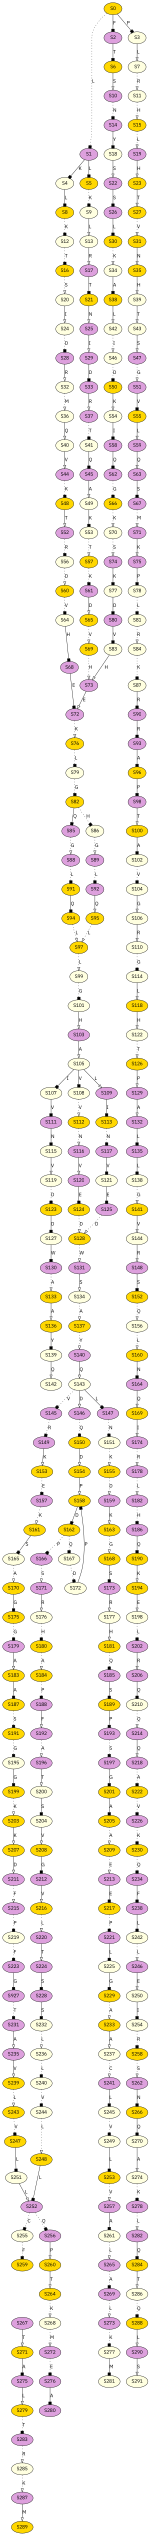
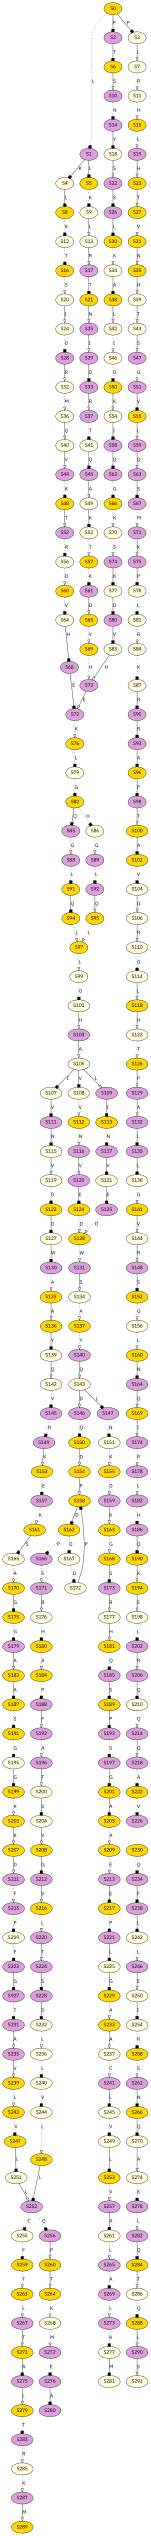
  strict digraph {
    fontname="IBM Plex Sans"
    node [fillcolor=plum fontname="IBM Plex Sans" style=filled]
    edge [arrowhead=onormal fontname="IBM Plex Sans" style=solid]
    S0 [fillcolor=gold]
    S1
    S2
    S3 [fillcolor=lightyellow]
    S4 [fillcolor=lightyellow]
    S5 [fillcolor=gold]
    S6 [fillcolor=gold]
    S7 [fillcolor=lightyellow]
    S8 [fillcolor=gold]
    S9 [fillcolor=lightyellow]
    S10
    S11 [fillcolor=lightyellow]
    S12 [fillcolor=lightyellow]
    S13 [fillcolor=lightyellow]
    S14
    S15 [fillcolor=gold]
    S16 [fillcolor=gold]
    S17
    S18 [fillcolor=lightyellow]
    S19
    S20 [fillcolor=lightyellow]
    S21 [fillcolor=gold]
    S22
    S23 [fillcolor=gold]
    S24 [fillcolor=lightyellow]
    S25
    S26
    S27 [fillcolor=gold]
    S28
    S29
    S30 [fillcolor=gold]
    S31 [fillcolor=gold]
    S32 [fillcolor=lightyellow]
    S33
    S34 [fillcolor=lightyellow]
    S35 [fillcolor=gold]
    S36 [fillcolor=lightyellow]
    S37
    S38 [fillcolor=gold]
    S39 [fillcolor=lightyellow]
    S40 [fillcolor=lightyellow]
    S41 [fillcolor=lightyellow]
    S42 [fillcolor=lightyellow]
    S43 [fillcolor=lightyellow]
    S44
    S45
    S46 [fillcolor=lightyellow]
    S47
    S48 [fillcolor=gold]
    S49 [fillcolor=lightyellow]
    S50 [fillcolor=gold]
    S51
    S52
    S53 [fillcolor=lightyellow]
    S54 [fillcolor=lightyellow]
    S55 [fillcolor=gold]
    S56 [fillcolor=lightyellow]
    S57 [fillcolor=gold]
    S58
    S59
    S60 [fillcolor=gold]
    S61
    S62
    S63
    S64 [fillcolor=lightyellow]
    S65 [fillcolor=gold]
    S66 [fillcolor=gold]
    S67
    S68
    S69 [fillcolor=gold]
    S70 [fillcolor=lightyellow]
    S71
    S72
    S73
    S74
    S75
    S76 [fillcolor=gold]
    S77 [fillcolor=lightyellow]
    S78 [fillcolor=lightyellow]
    S79 [fillcolor=lightyellow]
    S80
    S81 [fillcolor=lightyellow]
    S82 [fillcolor=gold]
    S83 [fillcolor=lightyellow]
    S84 [fillcolor=lightyellow]
    S85
    S86 [fillcolor=lightyellow]
    S87 [fillcolor=lightyellow]
    S88
    S89
    S90
    S91 [fillcolor=gold]
    S92
    S93
    S94 [fillcolor=gold]
    S95 [fillcolor=gold]
    S96 [fillcolor=gold]
    S97 [fillcolor=gold]
    S98
    S99 [fillcolor=lightyellow]
    S100 [fillcolor=gold]
    S101 [fillcolor=lightyellow]
-   S102 [fillcolor=lightyellow]
+   S102 [fillcolor=gold]
    S103
    S104 [fillcolor=lightyellow]
    S105 [fillcolor=lightyellow]
    S106 [fillcolor=lightyellow]
    S107 [fillcolor=lightyellow]
    S108 [fillcolor=lightyellow]
    S109
    S110 [fillcolor=lightyellow]
    S111
    S112 [fillcolor=gold]
    S113 [fillcolor=gold]
    S114 [fillcolor=lightyellow]
    S115 [fillcolor=lightyellow]
    S116
    S117
    S118 [fillcolor=gold]
    S119 [fillcolor=lightyellow]
    S120
    S121 [fillcolor=lightyellow]
    S122 [fillcolor=lightyellow]
    S123 [fillcolor=gold]
    S124 [fillcolor=gold]
    S125
    S126 [fillcolor=gold]
    S127 [fillcolor=lightyellow]
    S128 [fillcolor=gold]
    S129
    S130
    S131
    S132
    S133 [fillcolor=gold]
    S134 [fillcolor=lightyellow]
    S135
    S136 [fillcolor=gold]
    S137 [fillcolor=gold]
    S138 [fillcolor=lightyellow]
    S139 [fillcolor=lightyellow]
    S140
    S141 [fillcolor=gold]
    S142 [fillcolor=lightyellow]
    S143 [fillcolor=lightyellow]
    S144 [fillcolor=lightyellow]
    S145
    S146
    S147
    S148
    S149
    S150 [fillcolor=gold]
    S151 [fillcolor=lightyellow]
    S152 [fillcolor=gold]
    S153 [fillcolor=gold]
    S154 [fillcolor=gold]
    S155 [fillcolor=gold]
    S156 [fillcolor=lightyellow]
    S157
    S158 [fillcolor=gold]
    S159
    S160 [fillcolor=gold]
    S161 [fillcolor=gold]
    S162 [fillcolor=gold]
    S163 [fillcolor=gold]
    S164
    S165 [fillcolor=lightyellow]
    S166
    S167 [fillcolor=lightyellow]
    S168 [fillcolor=gold]
    S169 [fillcolor=gold]
    S170 [fillcolor=gold]
    S171
    S172 [fillcolor=lightyellow]
    S173
    S174
    S175 [fillcolor=gold]
    S176 [fillcolor=lightyellow]
    S177 [fillcolor=lightyellow]
    S178
    S179
    S180 [fillcolor=gold]
    S181 [fillcolor=gold]
    S182
    S183 [fillcolor=gold]
    S184 [fillcolor=gold]
    S185
    S186
    S187 [fillcolor=gold]
    S188
    S189 [fillcolor=gold]
    S190 [fillcolor=gold]
    S191 [fillcolor=gold]
    S192
    S193
    S194 [fillcolor=gold]
    S195 [fillcolor=lightyellow]
    S196
    S197
    S198 [fillcolor=lightyellow]
    S199 [fillcolor=gold]
    S200 [fillcolor=lightyellow]
    S201 [fillcolor=gold]
    S202
    S203 [fillcolor=gold]
    S204 [fillcolor=lightyellow]
    S205 [fillcolor=gold]
    S206
    S207 [fillcolor=gold]
    S208 [fillcolor=gold]
    S209 [fillcolor=gold]
    S210 [fillcolor=lightyellow]
    S211
    S212
    S213
    S214
    S215
    S216 [fillcolor=gold]
    S217 [fillcolor=gold]
    S218
    S219 [fillcolor=lightyellow]
    S220
    S221
    S222 [fillcolor=gold]
    S223
    S224
    S225 [fillcolor=lightyellow]
    S226
    n228 [label=S927]
    S228
    S229 [fillcolor=gold]
    S230 [fillcolor=gold]
    S231
    S232 [fillcolor=lightyellow]
    S233 [fillcolor=gold]
    S234
    S235
    S236 [fillcolor=lightyellow]
    S237 [fillcolor=lightyellow]
    S238
    S239 [fillcolor=gold]
    S240 [fillcolor=lightyellow]
    S241
    S242 [fillcolor=lightyellow]
    S243 [fillcolor=gold]
    S244 [fillcolor=lightyellow]
    S245 [fillcolor=lightyellow]
    S246
    S247 [fillcolor=gold]
    S248 [fillcolor=gold]
    S249 [fillcolor=lightyellow]
    S250 [fillcolor=lightyellow]
    S251 [fillcolor=lightyellow]
    S252
    S253 [fillcolor=gold]
    S254 [fillcolor=lightyellow]
    S255 [fillcolor=lightyellow]
    S256
    S257
    S258 [fillcolor=gold]
    S259 [fillcolor=gold]
    S260 [fillcolor=gold]
    S261 [fillcolor=lightyellow]
    S262
+   S263 [fillcolor=gold]
    S264 [fillcolor=gold]
    S265
    S266 [fillcolor=gold]
    S267
    S268 [fillcolor=lightyellow]
    S269
    S270 [fillcolor=lightyellow]
    S271 [fillcolor=gold]
    S272
    S273
    S274 [fillcolor=lightyellow]
    S275
    S276
    S277 [fillcolor=lightyellow]
    S278
    S279 [fillcolor=gold]
    S280
    S281 [fillcolor=lightyellow]
    S282
    S283
    S284 [fillcolor=gold]
    S285 [fillcolor=lightyellow]
    S286 [fillcolor=lightyellow]
    S287
    S288 [fillcolor=gold]
    S289 [fillcolor=gold]
    S290
    S291 [fillcolor=lightyellow]
    S0 -> S1 [arrowhead=box label=L style=dotted]
    S0 -> S2 [arrowhead=box label=F]
    S0 -> S3 [arrowhead=box label=P]
    S1 -> S4 [arrowhead=box label=K]
    S1 -> S5 [arrowhead=box label=L]
    S2 -> S6 [arrowhead=box label=T]
    S3 -> S7 [label=L]
    S4 -> S8 [arrowhead=box label=L]
    S5 -> S9 [arrowhead=box label=K style=dotted]
    S6 -> S10 [label=S]
    S7 -> S11 [label=R style=dotted]
    S8 -> S12 [arrowhead=box label=K style=dotted]
    S9 -> S13 [label=L]
    S10 -> S14 [arrowhead=box label=N style=dotted]
    S11 -> S15 [label=H style=dotted]
    S12 -> S16 [arrowhead=box label=T style=dotted]
    S13 -> S17 [label=R]
    S14 -> S18 [arrowhead=box label=Y]
    S15 -> S19 [label=L style=dotted]
    S16 -> S20 [label=S style=dotted]
    S17 -> S21 [arrowhead=box label=T]
    S18 -> S22 [label=S]
    S19 -> S23 [label=H]
    S20 -> S24 [label=I]
    S21 -> S25 [label=N]
    S22 -> S26 [arrowhead=box label=S]
    S23 -> S27 [label=T]
    S24 -> S28 [arrowhead=box label=D style=dotted]
    S25 -> S29 [label=I]
    S26 -> S30 [arrowhead=box label=L]
    S27 -> S31 [label=V style=dotted]
    S28 -> S32 [label=R]
    S29 -> S33 [arrowhead=box label=D]
    S30 -> S34 [label=K style=dotted]
    S31 -> S35 [label=N]
    S32 -> S36 [label=M style=dotted]
    S33 -> S37 [label=R]
    S34 -> S38 [arrowhead=box label=A]
    S35 -> S39 [label=H]
    S36 -> S40 [label=Q]
    S37 -> S41 [arrowhead=box label=T style=dotted]
    S38 -> S42 [label=L]
    S39 -> S43 [label=T]
    S40 -> S44 [label=V]
    S41 -> S45 [arrowhead=box label=Q]
    S42 -> S46 [label=I style=dotted]
    S43 -> S47 [label=S]
    S44 -> S48 [arrowhead=box label=K style=dotted]
    S45 -> S49 [label=A]
    S46 -> S50 [arrowhead=box label=D style=dotted]
    S47 -> S51 [label=G style=dotted]
    S48 -> S52 [label=T]
    S49 -> S53 [arrowhead=box label=K]
    S50 -> S54 [label=K]
    S51 -> S55 [arrowhead=box label=V]
    S52 -> S56 [arrowhead=box label=R style=dotted]
    S53 -> S57 [label=T style=dotted]
    S54 -> S58 [arrowhead=box label=I]
    S55 -> S59 [label=L]
    S56 -> S60 [label=D style=dotted]
    S57 -> S61 [arrowhead=box label=K style=dotted]
    S58 -> S62 [arrowhead=box label=Q]
    S59 -> S63 [label=Q]
    S60 -> S64 [arrowhead=box label=V style=dotted]
    S61 -> S65 [label=D]
    S62 -> S66 [arrowhead=box label=G style=dotted]
    S63 -> S67 [arrowhead=box label=S]
    S64 -> S68 [arrowhead=box label=H]
    S65 -> S69 [label=V style=dotted]
    S66 -> S70 [label=K style=dotted]
    S67 -> S71 [label=M style=dotted]
    S68 -> S72 [arrowhead=box label=E]
    S69 -> S73 [label=H style=dotted]
    S70 -> S74 [label=S style=dotted]
    S71 -> S75 [label=K]
    S72 -> S76 [label=K style=dotted]
    S73 -> S72 [label=E]
    S74 -> S77 [arrowhead=box label=K]
    S75 -> S78 [arrowhead=box label=P]
    S76 -> S79 [arrowhead=box label=L style=dotted]
    S77 -> S80 [arrowhead=box label=D]
    S78 -> S81 [arrowhead=box label=L style=dotted]
    S79 -> S82 [arrowhead=box label=G style=dotted]
    S80 -> S83 [arrowhead=box label=V]
    S81 -> S84 [label=R style=dotted]
    S82 -> S85 [arrowhead=box label=Q]
    S82 -> S86 [arrowhead=box label=H style=dotted]
    S83 -> S73 [label=H]
    S84 -> S87 [arrowhead=box label=K style=dotted]
    S85 -> S88 [label=G style=dotted]
    S86 -> S89 [label=G style=dotted]
    S87 -> S90 [arrowhead=box label=R]
    S88 -> S91 [arrowhead=box label=L style=dotted]
    S89 -> S92 [arrowhead=box label=L style=dotted]
    S90 -> S93 [arrowhead=box label=R]
    S91 -> S94 [arrowhead=box label=Q]
    S92 -> S95 [label=Q]
    S93 -> S96 [arrowhead=box label=A]
    S94 -> S97 [label=L style=dotted]
    S95 -> S97 [label=L style=dotted]
    S96 -> S98 [arrowhead=box label=P]
    S97 -> S99 [label=L style=dotted]
    S98 -> S100 [label=T]
    S99 -> S101 [arrowhead=box label=G style=dotted]
    S100 -> S102 [arrowhead=box label=A]
    S101 -> S103 [label=H]
    S102 -> S104 [arrowhead=box label=V style=dotted]
    S103 -> S105 [label=A]
    S104 -> S106 [label=G]
    S105 -> S107 [arrowhead=box label=I]
    S105 -> S108 [arrowhead=box label=V]
    S105 -> S109 [label=L]
    S106 -> S110 [label=R]
    S107 -> S111 [arrowhead=box label=V]
    S108 -> S112 [label=V style=dotted]
    S109 -> S113 [arrowhead=box label=I]
    S110 -> S114 [arrowhead=box label=G style=dotted]
    S111 -> S115 [arrowhead=box label=N]
    S112 -> S116 [label=N style=dotted]
    S113 -> S117 [arrowhead=box label=N style=dotted]
    S114 -> S118 [label=L]
    S115 -> S119 [label=V]
    S116 -> S120 [label=V]
    S117 -> S121 [arrowhead=box label=V]
    S118 -> S122 [label=H]
    S119 -> S123 [arrowhead=box label=D style=dotted]
    S120 -> S124 [arrowhead=box label=E]
    S121 -> S125 [arrowhead=box label=E]
    S122 -> S126 [label=T style=dotted]
    S123 -> S127 [arrowhead=box label=D]
    S124 -> S128 [label=D style=dotted]
    S125 -> S128 [label=D style=dotted]
    S126 -> S129 [label=P]
    S127 -> S130 [arrowhead=box label=W]
    S128 -> S131 [label=W style=dotted]
    S129 -> S132 [label=A]
    S130 -> S133 [label=A style=dotted]
    S131 -> S134 [label=S]
    S132 -> S135 [arrowhead=box label=L]
    S133 -> S136 [label=A]
    S134 -> S137 [label=A style=dotted]
    S135 -> S138 [arrowhead=box label=L]
    S136 -> S139 [arrowhead=box label=Y]
    S137 -> S140 [label=Y style=dotted]
    S138 -> S141 [label=G style=dotted]
    S139 -> S142 [label=Q]
    S140 -> S143 [label=Q]
    S141 -> S144 [label=V]
-   S143 -> S145 [arrowhead=box label=V style=dotted]
+   S142 -> S145 [arrowhead=box label=V style=dotted]
    S143 -> S146 [label=D]
    S143 -> S147 [arrowhead=box label=L]
    S144 -> S148 [label=R]
    S145 -> S149 [arrowhead=box label=R style=dotted]
    S146 -> S150 [arrowhead=box label=Q style=dotted]
    S147 -> S151 [arrowhead=box label=N style=dotted]
    S148 -> S152 [arrowhead=box label=S]
    S149 -> S153 [label=K]
    S150 -> S154 [label=D]
    S151 -> S155 [label=K style=dotted]
    S152 -> S156 [label=Q style=dotted]
    S153 -> S157 [arrowhead=box label=E style=dotted]
    S154 -> S158 [label=P]
    S155 -> S159 [label=D style=dotted]
    S156 -> S160 [label=L style=dotted]
    S157 -> S161 [label=K style=dotted]
    S158 -> S162 [arrowhead=box label=D]
    S159 -> S163 [label=K]
    S160 -> S164 [arrowhead=box label=N]
    S161 -> S165 [arrowhead=box label=S]
    S162 -> S166 [arrowhead=box label=P style=dotted]
    S162 -> S167 [arrowhead=box label=Q style=dotted]
    S163 -> S168 [label=G style=dotted]
    S164 -> S169 [label=Q]
    S165 -> S170 [label=A style=dotted]
    S166 -> S171 [label=S style=dotted]
    S167 -> S172 [arrowhead=box label=D style=dotted]
    S168 -> S173 [arrowhead=box label=S]
    S169 -> S174 [label=I]
    S170 -> S175 [arrowhead=box label=G]
    S171 -> S176 [label=R]
    S172 -> S158 [arrowhead=box label=P]
    S173 -> S177 [label=R]
    S174 -> S178 [label=R style=dotted]
    S175 -> S179 [arrowhead=box label=G style=dotted]
    S176 -> S180 [arrowhead=box label=H style=dotted]
    S177 -> S181 [label=H]
    S178 -> S182 [label=L style=dotted]
    S179 -> S183 [label=A]
    S180 -> S184 [label=A style=dotted]
    S181 -> S185 [arrowhead=box label=Q style=dotted]
    S182 -> S186 [arrowhead=box label=H style=dotted]
    S183 -> S187 [arrowhead=box label=A]
    S184 -> S188 [arrowhead=box label=P style=dotted]
    S185 -> S189 [arrowhead=box label=S]
    S186 -> S190 [arrowhead=box label=Q]
    S187 -> S191 [arrowhead=box label=S style=dotted]
    S188 -> S192 [label=F]
    S189 -> S193 [arrowhead=box label=P]
    S190 -> S194 [label=K]
    S191 -> S195 [arrowhead=box label=G style=dotted]
    S192 -> S196 [label=A style=dotted]
    S193 -> S197 [arrowhead=box label=S style=dotted]
    S194 -> S198 [label=E]
    S195 -> S199 [arrowhead=box label=G]
    S196 -> S200 [label=T]
    S197 -> S201 [arrowhead=box label=G]
    S198 -> S202 [arrowhead=box label=L style=dotted]
    S199 -> S203 [label=K style=dotted]
    S200 -> S204 [arrowhead=box label=S]
    S201 -> S205 [arrowhead=box label=A]
    S202 -> S206 [label=R]
    S203 -> S207 [label=K]
    S204 -> S208 [label=V]
    S205 -> S209 [label=A style=dotted]
    S206 -> S210 [arrowhead=box label=Q]
    S207 -> S211 [label=D]
    S208 -> S212 [arrowhead=box label=G]
    S209 -> S213 [label=E style=dotted]
    S210 -> S214 [label=Q style=dotted]
    S211 -> S215 [label=F style=dotted]
    S212 -> S216 [label=V]
    S213 -> S217 [arrowhead=box label=E]
    S214 -> S218 [label=Q]
    S215 -> S219 [arrowhead=box label=P style=dotted]
    S216 -> S220 [label=L style=dotted]
    S217 -> S221 [arrowhead=box label=P style=dotted]
    S218 -> S222 [arrowhead=box label=A style=dotted]
    S219 -> S223 [arrowhead=box label=F style=dotted]
    S220 -> S224 [label=T]
    S221 -> S225 [arrowhead=box label=L]
    S222 -> S226 [arrowhead=box label=V style=dotted]
    S223 -> n228 [arrowhead=box label=G]
    S224 -> S228 [arrowhead=box label=S]
    S225 -> S229 [arrowhead=box label=G]
-   S226 -> S230 [arrowhead=box label=K style=dotted]
    n228 -> S231 [arrowhead=box label=T style=dotted]
    S228 -> S232 [arrowhead=box label=S]
    S229 -> S233 [label=A style=dotted]
    S230 -> S234 [arrowhead=box label=Q style=dotted]
    S231 -> S235 [label=A]
    S232 -> S236 [label=L style=dotted]
    S233 -> S237 [label=A]
    S234 -> S238 [arrowhead=box label=F]
    S235 -> S239 [label=V]
    S236 -> S240 [arrowhead=box label=L style=dotted]
    S237 -> S241 [label=C style=dotted]
    S238 -> S242 [arrowhead=box label=L]
    S239 -> S243 [label=L style=dotted]
    S240 -> S244 [arrowhead=box label=V style=dotted]
    S241 -> S245 [arrowhead=box label=L]
    S242 -> S246 [label=L style=dotted]
    S243 -> S247 [arrowhead=box label=V style=dotted]
    S244 -> S248 [label=L style=dotted]
    S245 -> S249 [arrowhead=box label=V style=dotted]
    S246 -> S250 [label=E]
    S247 -> S251 [arrowhead=box label=L]
    S248 -> S252 [arrowhead=box label=L]
    S249 -> S253 [arrowhead=box label=L]
    S250 -> S254 [arrowhead=box label=I]
    S251 -> S252 [label=L]
    S252 -> S255 [arrowhead=box label=C style=dotted]
    S252 -> S256 [arrowhead=box label=Q style=dotted]
    S253 -> S257 [label=V style=dotted]
    S254 -> S258 [arrowhead=box label=R style=dotted]
    S255 -> S259 [arrowhead=box label=F style=dotted]
    S256 -> S260 [label=P]
    S257 -> S261 [arrowhead=box label=A]
    S258 -> S262 [label=S style=dotted]
+   S259 -> S263 [label=T style=dotted]
    S260 -> S264 [label=T]
    S261 -> S265 [label=L style=dotted]
    S262 -> S266 [arrowhead=box label=N]
+   S263 -> S267 [label=L style=dotted]
    S264 -> S268 [label=K style=dotted]
    S265 -> S269 [arrowhead=box label=A style=dotted]
    S266 -> S270 [arrowhead=box label=Q]
    S267 -> S271 [label=T]
    S268 -> S272 [label=M style=dotted]
    S269 -> S273 [label=L style=dotted]
    S270 -> S274 [label=A]
    S271 -> S275 [arrowhead=box label=A]
    S272 -> S276 [arrowhead=box label=E style=dotted]
    S273 -> S277 [arrowhead=box label=K style=dotted]
    S274 -> S278 [arrowhead=box label=K style=dotted]
    S275 -> S279 [label=L]
    S276 -> S280 [arrowhead=box label=A]
    S277 -> S281 [arrowhead=box label=M]
    S278 -> S282 [label=L style=dotted]
    S279 -> S283 [arrowhead=box label=T style=dotted]
    S282 -> S284 [arrowhead=box label=Q]
    S283 -> S285 [label=R style=dotted]
    S284 -> S286 [label=T]
    S285 -> S287 [label=K style=dotted]
    S286 -> S288 [arrowhead=box label=Q style=dotted]
    S287 -> S289 [label=M]
    S288 -> S290 [label=L]
    S290 -> S291 [label=S]
  }
